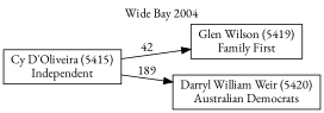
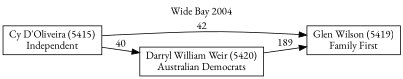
  digraph {
    fontname="EB Garamond"
    label="Wide Bay 2004"
    labelloc=t
    mclimit=10
    rankdir=LR
    node [fontname="EB Garamond" shape=box]
    edge [fontname="EB Garamond"]
    n1 [label="Glen Wilson (5419)\nFamily First"]
    n2 [label="Darryl William Weir (5420)\nAustralian Democrats"]
    n3 [label="Cy D'Oliveira (5415)\nIndependent"]
+   n2 -> n1 [label=189]
    n3 -> n1 [label=42]
-   n3 -> n2 [label=189]
+   n3 -> n2 [label=40]
  }
